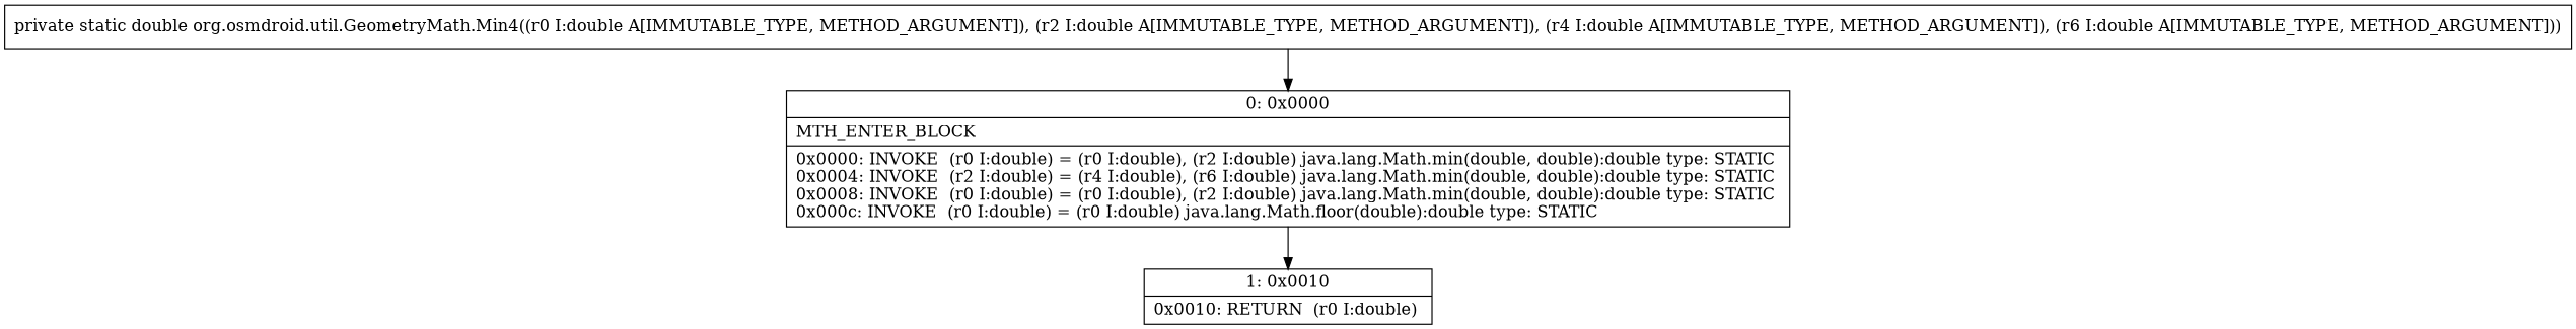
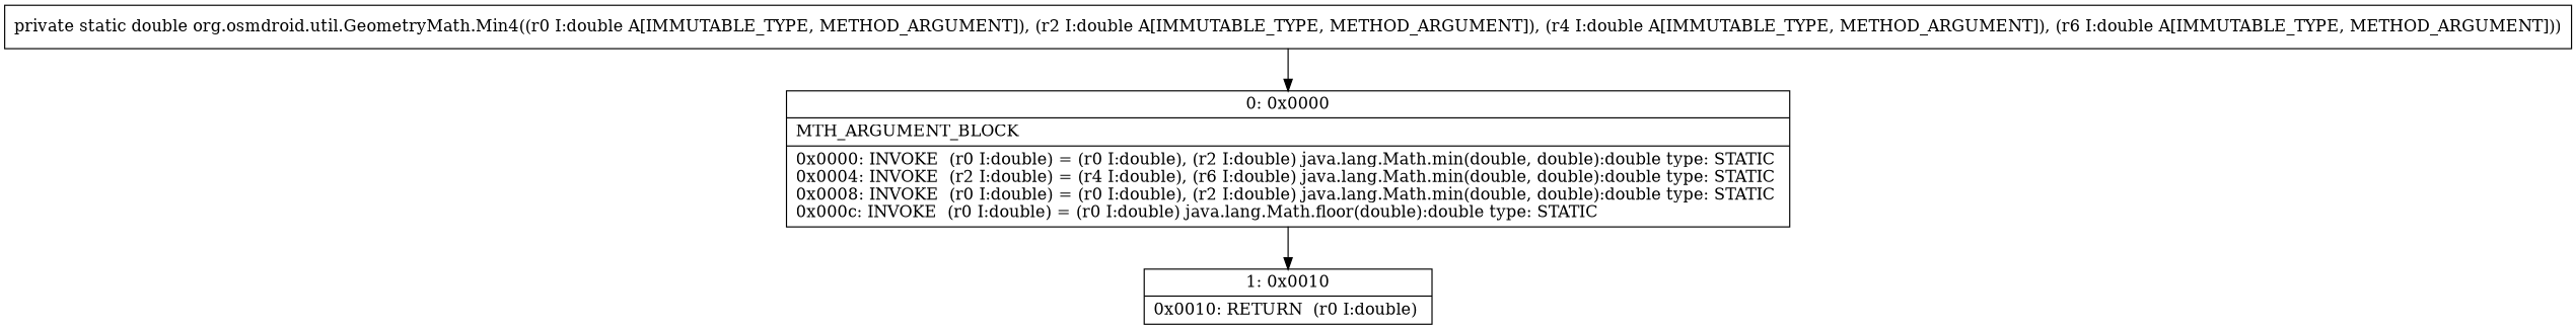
  digraph {
    fontname="DejaVu Serif"
    node [shape=record fontname="DejaVu Serif"]
    edge [fontname="DejaVu Serif"]
-   n1 [label="{0\:\ 0x0000|MTH_ENTER_BLOCK\l|0x0000: INVOKE  (r0 I:double) = (r0 I:double), (r2 I:double) java.lang.Math.min(double, double):double type: STATIC \l0x0004: INVOKE  (r2 I:double) = (r4 I:double), (r6 I:double) java.lang.Math.min(double, double):double type: STATIC \l0x0008: INVOKE  (r0 I:double) = (r0 I:double), (r2 I:double) java.lang.Math.min(double, double):double type: STATIC \l0x000c: INVOKE  (r0 I:double) = (r0 I:double) java.lang.Math.floor(double):double type: STATIC \l}"]
+   n1 [label="{0\:\ 0x0000|MTH_ARGUMENT_BLOCK\l|0x0000: INVOKE  (r0 I:double) = (r0 I:double), (r2 I:double) java.lang.Math.min(double, double):double type: STATIC \l0x0004: INVOKE  (r2 I:double) = (r4 I:double), (r6 I:double) java.lang.Math.min(double, double):double type: STATIC \l0x0008: INVOKE  (r0 I:double) = (r0 I:double), (r2 I:double) java.lang.Math.min(double, double):double type: STATIC \l0x000c: INVOKE  (r0 I:double) = (r0 I:double) java.lang.Math.floor(double):double type: STATIC \l}"]
    n2 [label="{1\:\ 0x0010|0x0010: RETURN  (r0 I:double) \l}"]
    n3 [label="{private static double org.osmdroid.util.GeometryMath.Min4((r0 I:double A[IMMUTABLE_TYPE, METHOD_ARGUMENT]), (r2 I:double A[IMMUTABLE_TYPE, METHOD_ARGUMENT]), (r4 I:double A[IMMUTABLE_TYPE, METHOD_ARGUMENT]), (r6 I:double A[IMMUTABLE_TYPE, METHOD_ARGUMENT])) }"]
    n1 -> n2
    n3 -> n1
  }
